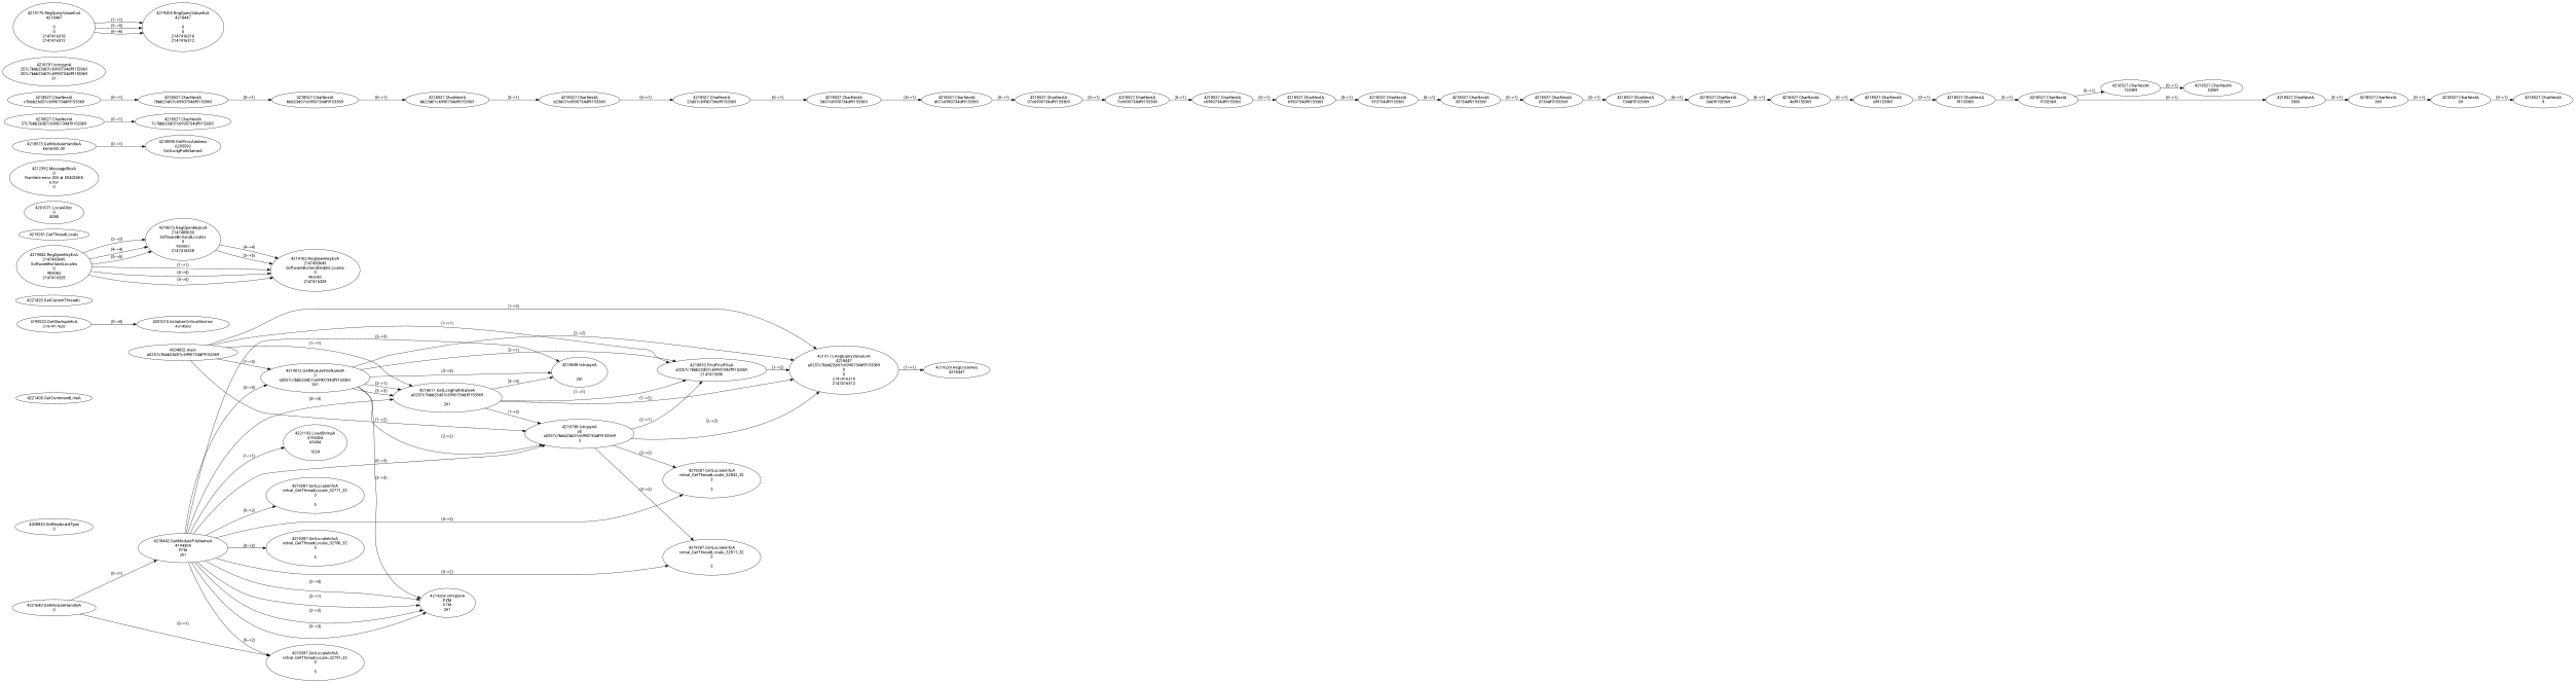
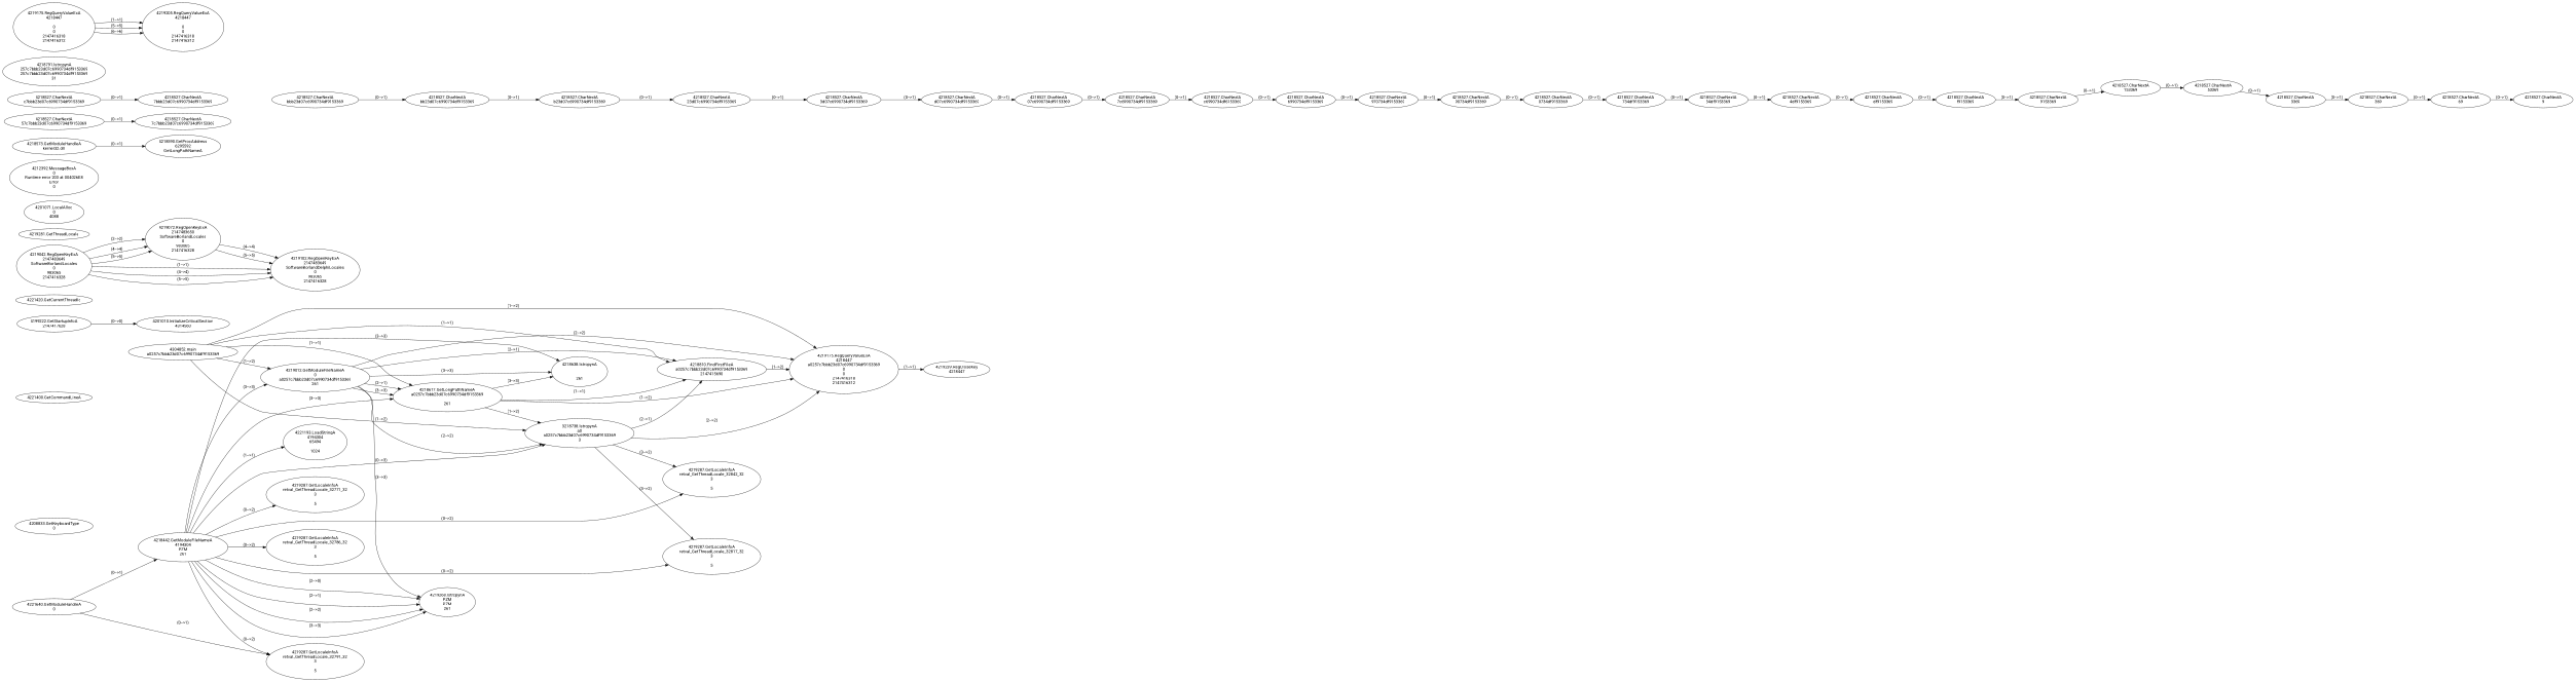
  digraph {
    fontname=Roboto
    rankdir=LR
    node [fontname=Roboto]
    edge [fontname=Roboto]
    n1 [label="4304852.main\na0257c7bbb23d07c6990734df9153369"]
    n2 [label="4219012.GetModuleFileNameA\n0\na0257c7bbb23d07c6990734df9153369\n261"]
    n3 [label="4218617.GetLongPathNameA\na0257c7bbb23d07c6990734df9153369\n\n261"]
-   n4 [label="4218738.lstrcpynA\na0\na0257c7bbb23d07c6990734df9153369\n3"]
+   n4 [label="3218738.lstrcpynA\na0\na0257c7bbb23d07c6990734df9153369\n3"]
    n5 [label="4218810.FindFirstFileA\na0257c7bbb23d07c6990734df9153369\n2147415690"]
    n6 [label="4219175.RegQueryValueExA\n4218447\na0257c7bbb23d07c6990734df9153369\n0\n0\n2147416318\n2147416312"]
    n7 [label="4219268.lstrcpynA\nPZM\nPZM\n261"]
    n8 [label="4218638.lstrcpynA\n\n\n261"]
    n9 [label="4219287.GetLocaleInfoA\nretval_GetThreadLocale_32817_32\n3\n\n5"]
    n10 [label="4219287.GetLocaleInfoA\nretval_GetThreadLocale_32842_32\n3\n\n5"]
    n11 [label="4219239.RegCloseKey\n4218447"]
    n12 [label="4221640.GetModuleHandleA\n0"]
    n13 [label="4218442.GetModuleFileNameA\n4194304\nPZM\n261"]
    n14 [label="4219287.GetLocaleInfoA\nretval_GetThreadLocale_32791_32\n3\n\n5"]
    n15 [label="4221193.LoadStringA\n4194304\n65494\n\n1024"]
    n16 [label="4219287.GetLocaleInfoA\nretval_GetThreadLocale_32771_32\n3\n\n5"]
    n17 [label="4219287.GetLocaleInfoA\nretval_GetThreadLocale_32786_32\n3\n\n5"]
    n18 [label="4208833.GetKeyboardType\n0"]
    n19 [label="4221400.GetCommandLineA\n"]
    n20 [label="4199222.GetStartupInfoA\n2147417628"]
    n21 [label="4201010.InitializeCriticalSection\n4314560"]
    n22 [label="4221420.GetCurrentThreadId\n"]
    n23 [label="4219042.RegOpenKeyExA\n2147483649\nSoftware\Borland\Locales\n0\n983065\n2147416328"]
    n24 [label="4219072.RegOpenKeyExA\n2147483650\nSoftware\Borland\Locales\n0\n983065\n2147416328"]
    n25 [label="4219102.RegOpenKeyExA\n2147483649\nSoftware\Borland\Delphi\Locales\n0\n983065\n2147416328"]
    n26 [label="4219281.GetThreadLocale\n"]
    n27 [label="4201071.LocalAlloc\n0\n4088"]
    n28 [label="4212392.MessageBoxA\n0\nRuntime error 203 at 004026E8\nError\n0"]
    n29 [label="4218573.GetModuleHandleA\nkernel32.dll"]
    n30 [label="4218590.GetProcAddress\n6295592\nGetLongPathNameA"]
    n31 [label="4218527.CharNextA\n57c7bbb23d07c6990734df9153369"]
    n32 [label="4218527.CharNextA\n7c7bbb23d07c6990734df9153369"]
    n33 [label="4218527.CharNextA\nc7bbb23d07c6990734df9153369"]
    n34 [label="4218527.CharNextA\n7bbb23d07c6990734df9153369"]
    n35 [label="4218527.CharNextA\nbbb23d07c6990734df9153369"]
    n36 [label="4218527.CharNextA\nbb23d07c6990734df9153369"]
    n37 [label="4218527.CharNextA\nb23d07c6990734df9153369"]
    n38 [label="4218527.CharNextA\n23d07c6990734df9153369"]
    n39 [label="4218527.CharNextA\n3d07c6990734df9153369"]
    n40 [label="4218527.CharNextA\nd07c6990734df9153369"]
    n41 [label="4218527.CharNextA\n07c6990734df9153369"]
    n42 [label="4218527.CharNextA\n7c6990734df9153369"]
-   n43 [label="4218527.CharNextA\nc6990734df9153369"]
+   n43 [label="4218527.CharNextA\nc6990734df6153369"]
    n44 [label="4218527.CharNextA\n6990734df9153369"]
    n45 [label="4218527.CharNextA\n970734df9153369"]
    n46 [label="4218527.CharNextA\n90734df9153369"]
    n47 [label="4218527.CharNextA\n0734df9153369"]
    n48 [label="4218527.CharNextA\n734df9153369"]
    n49 [label="4218527.CharNextA\n34df9153369"]
    n50 [label="4218527.CharNextA\n4df9153369"]
    n51 [label="4218527.CharNextA\ndf9153369"]
    n52 [label="4218527.CharNextA\nf9153369"]
    n53 [label="4218527.CharNextA\n9153369"]
    n54 [label="4218527.CharNextA\n153369"]
    n55 [label="4218527.CharNextA\n53369"]
    n56 [label="4218527.CharNextA\n3369"]
    n57 [label="4218527.CharNextA\n369"]
    n58 [label="4218527.CharNextA\n69"]
    n59 [label="4218527.CharNextA\n9"]
    n60 [label="4218791.lstrcpynA\n257c7bbb23d07c6990734df9153369\n257c7bbb23d07c6990734df9153369\n31"]
    n61 [label="4219175.RegQueryValueExA\n4218447\n\n0\n0\n2147416318\n2147416312"]
    n62 [label="4219205.RegQueryValueExA\n4218447\n\n0\n0\n2147416318\n2147416312"]
    n1 -> n2 [label="(1-->2)"]
    n1 -> n3 [label="(1-->1)"]
    n1 -> n4 [label="(1-->2)"]
    n1 -> n5 [label="(1-->1)"]
    n1 -> n6 [label="(1-->2)"]
    n2 -> n3 [label="(2-->1)"]
    n2 -> n3 [label="(3-->3)"]
    n2 -> n4 [label="(2-->2)"]
    n2 -> n5 [label="(2-->1)"]
    n2 -> n6 [label="(2-->2)"]
    n2 -> n7 [label="(3-->3)"]
    n2 -> n8 [label="(3-->3)"]
    n3 -> n4 [label="(1-->2)"]
    n3 -> n5 [label="(1-->1)"]
    n3 -> n6 [label="(1-->2)"]
    n3 -> n8 [label="(3-->3)"]
    n4 -> n5 [label="(2-->1)"]
    n4 -> n6 [label="(2-->2)"]
    n4 -> n9 [label="(3-->2)"]
    n4 -> n10 [label="(3-->2)"]
    n5 -> n6 [label="(1-->2)"]
    n6 -> n11 [label="(1-->1)"]
    n12 -> n13 [label="(0-->1)"]
    n12 -> n14 [label="(0-->1)"]
    n13 -> n2 [label="(3-->3)"]
    n13 -> n3 [label="(3-->3)"]
    n13 -> n4 [label="(0-->3)"]
    n13 -> n7 [label="(2-->1)"]
    n13 -> n7 [label="(2-->2)"]
    n13 -> n7 [label="(3-->3)"]
    n13 -> n7 [label="(2-->0)"]
    n13 -> n8 [label="(3-->3)"]
    n13 -> n9 [label="(0-->2)"]
    n13 -> n10 [label="(0-->2)"]
    n13 -> n14 [label="(0-->2)"]
    n13 -> n15 [label="(1-->1)"]
    n13 -> n16 [label="(0-->2)"]
    n13 -> n17 [label="(0-->2)"]
    n20 -> n21 [label="(0-->0)"]
    n23 -> n24 [label="(2-->2)"]
    n23 -> n24 [label="(4-->4)"]
    n23 -> n24 [label="(5-->5)"]
    n23 -> n25 [label="(1-->1)"]
    n23 -> n25 [label="(4-->4)"]
    n23 -> n25 [label="(5-->5)"]
    n24 -> n25 [label="(4-->4)"]
    n24 -> n25 [label="(5-->5)"]
    n29 -> n30 [label="(0-->1)"]
    n31 -> n32 [label="(0-->1)"]
    n33 -> n34 [label="(0-->1)"]
-   n34 -> n35 [label="(0-->1)"]
    n35 -> n36 [label="(0-->1)"]
    n36 -> n37 [label="(0-->1)"]
    n37 -> n38 [label="(0-->1)"]
    n38 -> n39 [label="(0-->1)"]
    n39 -> n40 [label="(0-->1)"]
    n40 -> n41 [label="(0-->1)"]
    n41 -> n42 [label="(0-->1)"]
    n42 -> n43 [label="(0-->1)"]
    n43 -> n44 [label="(0-->1)"]
    n44 -> n45 [label="(0-->1)"]
    n45 -> n46 [label="(0-->1)"]
    n46 -> n47 [label="(0-->1)"]
    n47 -> n48 [label="(0-->1)"]
    n48 -> n49 [label="(0-->1)"]
    n49 -> n50 [label="(0-->1)"]
    n50 -> n51 [label="(0-->1)"]
    n51 -> n52 [label="(0-->1)"]
    n52 -> n53 [label="(0-->1)"]
    n53 -> n54 [label="(0-->1)"]
    n54 -> n55 [label="(0-->1)"]
-   n53 -> n56 [label="(0-->1)"]
+   n55 -> n56 [label="(0-->1)"]
    n56 -> n57 [label="(0-->1)"]
    n57 -> n58 [label="(0-->1)"]
    n58 -> n59 [label="(0-->1)"]
    n61 -> n62 [label="(1-->1)"]
    n61 -> n62 [label="(5-->5)"]
    n61 -> n62 [label="(6-->6)"]
  }
